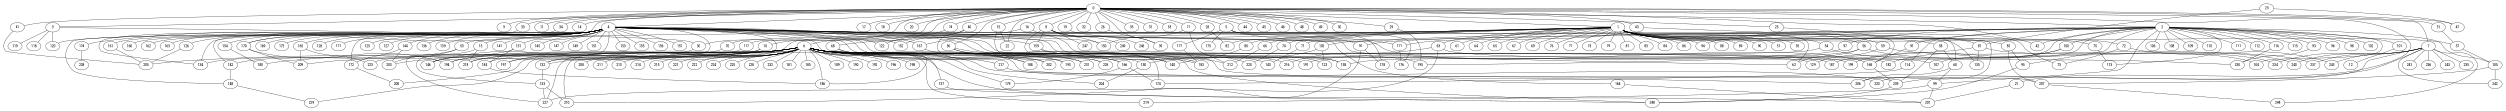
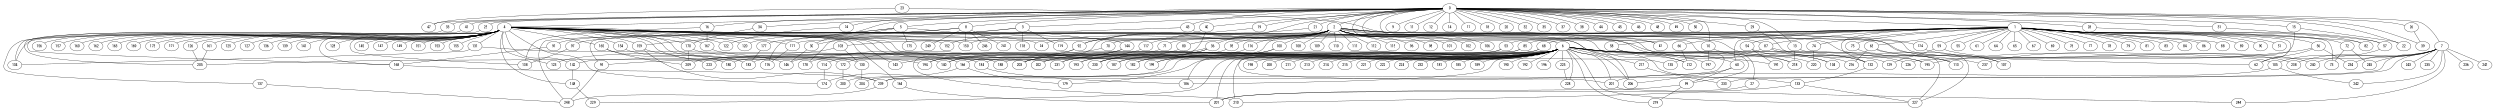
  graph {
    fontname="Roboto Condensed"
    node [fontname="Roboto Condensed"]
    edge [fontname="Roboto Condensed"]
    0
    1
    2
    3
    4
    5
    6
    7
    8
    9
    10
    11
    12
    13
    14
    15
    16
    17
    18
    19
    20
    21
    22
    24
    25
    26
    27
    28
    29
    30
    31
    32
    33
    34
    35
    36
    37
    38
    39
    40
    41
    42
    43
    44
    45
    46
    47
    48
    49
    50
    51
    53
    54
    55
    56
    57
    58
    59
    60
    61
    62
    63
    64
    65
    66
    67
    68
    69
    70
    71
    72
    73
    74
    75
    76
    77
    78
    79
    80
    81
    82
    83
    84
    85
    86
    87
    88
    89
    90
    132
    91
    92
    93
    94
    95
    96
    97
    98
    99
    100
    101
    102
    103
    104
    105
    106
    107
    108
    109
    110
    111
    112
    113
    114
    115
    116
    117
    187
    120
    118
    119
    128
    130
    131
    133
    134
    129
    136
    137
    138
    139
    140
    141
    142
    143
    144
    145
    146
    147
    148
    149
    150
    151
    152
    153
    154
    155
    156
    157
    159
    160
    161
    162
    163
    164
    165
    166
    167
    168
    169
    170
    135
    172
    173
    174
    171
    121
    122
    123
    124
    125
    126
    127
    176
    178
    177
    175
    179
    180
    181
    182
    183
    184
    185
    186
    188
    189
    190
    191
    192
    193
    194
    195
    196
    197
    198
    199
    200
    201
    202
    203
    204
    205
    206
    207
    208
    209
    210
    211
    212
    213
    214
    215
    216
    217
    218
    219
    220
    221
    222
    223
    224
    225
    226
    227
    228
    229
    230
    231
    232
    233
    234
    235
    236
    237
    238
    239
    240
    241
    242
    243
    244
    245
    248
    249
    246
    247
    23
    0 -- 1
    0 -- 2
    0 -- 3
    0 -- 4
    0 -- 5
    0 -- 6
    0 -- 7
    0 -- 8
    0 -- 9
    0 -- 10
    0 -- 11
-   101 -- 12
+   0 -- 12
    0 -- 13
    0 -- 14
    0 -- 15
    0 -- 16
    0 -- 17
    0 -- 18
    0 -- 19
    0 -- 20
    0 -- 21
    0 -- 22
    0 -- 24
    0 -- 25
    0 -- 26
    0 -- 27
    0 -- 28
    0 -- 29
    0 -- 30
    0 -- 31
    0 -- 32
    0 -- 33
    0 -- 34
    0 -- 35
    0 -- 36
    0 -- 37
    0 -- 38
    0 -- 39
    0 -- 40
    0 -- 41
    0 -- 42
    0 -- 43
    0 -- 44
    0 -- 45
    0 -- 46
    0 -- 47
    0 -- 48
    0 -- 49
    0 -- 50
    1 -- 51
    1 -- 53
    1 -- 54
    1 -- 55
    1 -- 56
    1 -- 57
    1 -- 58
    1 -- 59
    1 -- 60
    1 -- 61
    1 -- 62
    1 -- 63
    1 -- 64
    1 -- 65
    1 -- 66
    1 -- 67
    1 -- 68
    1 -- 69
    1 -- 70
    1 -- 71
    1 -- 72
    1 -- 73
    1 -- 74
    1 -- 75
    1 -- 76
    1 -- 77
    1 -- 78
    1 -- 79
    1 -- 80
    1 -- 81
    1 -- 82
    1 -- 83
    1 -- 84
    1 -- 85
    1 -- 86
    1 -- 87
    1 -- 88
    1 -- 89
    1 -- 90
    1 -- 132
    2 -- 42
    2 -- 91
    2 -- 92
    2 -- 93
    2 -- 94
    2 -- 95
    2 -- 96
    2 -- 97
    2 -- 98
    2 -- 99
    2 -- 100
    2 -- 101
    2 -- 102
    2 -- 103
    2 -- 104
    2 -- 105
    2 -- 106
    2 -- 107
    2 -- 108
    2 -- 109
    2 -- 110
    2 -- 111
    2 -- 112
    2 -- 113
    2 -- 114
    2 -- 115
    2 -- 116
    2 -- 117
    2 -- 187
    3 -- 30
    3 -- 120
    3 -- 118
    3 -- 119
    4 -- 62
    4 -- 132
    4 -- 120
    4 -- 128
    4 -- 130
    4 -- 131
    4 -- 133
    4 -- 134
    4 -- 129
    4 -- 136
    4 -- 137
    4 -- 138
    4 -- 139
    4 -- 140
    4 -- 141
    4 -- 142
    4 -- 143
    4 -- 144
    4 -- 145
    4 -- 146
    4 -- 147
    4 -- 148
    4 -- 149
    4 -- 150
    4 -- 151
    4 -- 152
    4 -- 153
    4 -- 154
    4 -- 155
    4 -- 156
    4 -- 157
    4 -- 159
    4 -- 160
    4 -- 161
    4 -- 162
    4 -- 163
    4 -- 164
    4 -- 165
    4 -- 166
    4 -- 167
    4 -- 168
    4 -- 169
    4 -- 170
    4 -- 135
    4 -- 172
    4 -- 173
    4 -- 174
    4 -- 171
    4 -- 121
    4 -- 122
    4 -- 123
    4 -- 124
    4 -- 125
    4 -- 126
    4 -- 127
    5 -- 94
    5 -- 176
    5 -- 178
    5 -- 177
    5 -- 175
    6 -- 187
    6 -- 179
    6 -- 180
    6 -- 181
    6 -- 182
    6 -- 183
    6 -- 184
    6 -- 185
    6 -- 186
    6 -- 188
    6 -- 189
    6 -- 190
    6 -- 191
    6 -- 192
    6 -- 193
    6 -- 194
    6 -- 195
    6 -- 196
    6 -- 197
    6 -- 198
    6 -- 199
    6 -- 200
    6 -- 201
    6 -- 202
    6 -- 203
    6 -- 204
    6 -- 205
    6 -- 206
    6 -- 207
    6 -- 208
    6 -- 209
    6 -- 210
    6 -- 211
    6 -- 212
    6 -- 213
    6 -- 214
    6 -- 215
    6 -- 216
    6 -- 217
    6 -- 218
    6 -- 219
    6 -- 220
    6 -- 221
    6 -- 222
    6 -- 223
    6 -- 224
    6 -- 225
    6 -- 226
    6 -- 227
    6 -- 228
    6 -- 229
    6 -- 230
    6 -- 231
    6 -- 232
    7 -- 233
    7 -- 234
    7 -- 235
    7 -- 236
    7 -- 237
+   7 -- 238
    7 -- 239
    7 -- 240
    7 -- 241
    7 -- 242
    7 -- 243
    7 -- 244
    7 -- 245
    8 -- 150
    8 -- 159
    8 -- 248
    8 -- 249
    8 -- 246
    8 -- 247
    10 -- 197
    10 -- 218
    13 -- 218
    13 -- 227
    15 -- 22
    15 -- 226
    16 -- 138
    16 -- 167
    19 -- 92
    21 -- 150
    21 -- 212
    24 -- 122
    25 -- 168
    26 -- 39
    27 -- 201
    28 -- 82
    29 -- 195
    30 -- 146
    31 -- 57
    33 -- 134
    34 -- 170
    36 -- 140
    36 -- 193
    36 -- 231
    40 -- 152
    40 -- 202
    41 -- 205
    43 -- 171
    43 -- 206
    53 -- 142
    53 -- 203
    54 -- 104
    54 -- 191
    56 -- 62
    56 -- 195
    56 -- 234
    57 -- 105
    58 -- 60
    58 -- 239
    59 -- 129
    59 -- 240
    60 -- 99
    60 -- 206
    63 -- 107
    63 -- 216
    63 -- 227
    66 -- 212
    68 -- 166
    68 -- 186
    70 -- 146
    71 -- 143
    72 -- 73
    72 -- 245
    74 -- 220
    75 -- 113
    80 -- 140
    85 -- 95
    85 -- 207
    87 -- 132
    87 -- 135
    87 -- 237
    132 -- 133
    91 -- 168
    92 -- 178
    92 -- 210
    93 -- 230
    95 -- 248
    97 -- 138
    99 -- 201
    99 -- 219
    100 -- 182
    100 -- 199
    103 -- 130
    103 -- 123
    105 -- 207
    105 -- 242
    114 -- 174
    116 -- 230
    117 -- 194
    130 -- 204
    131 -- 134
    131 -- 184
    133 -- 210
    133 -- 227
    137 -- 248
    142 -- 148
    144 -- 172
    144 -- 203
    148 -- 229
    154 -- 180
    159 -- 183
    159 -- 239
    161 -- 205
    164 -- 201
    165 -- 209
    165 -- 223
    166 -- 174
    166 -- 179
    167 -- 188
    168 -- 239
    170 -- 194
    170 -- 209
    172 -- 200
    171 -- 176
    124 -- 238
    126 -- 205
    177 -- 183
    184 -- 186
    207 -- 244
    217 -- 233
+   225 -- 228
    239 -- 248
    23 -- 47
    23 -- 87
  }
